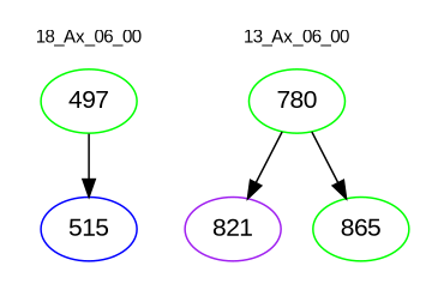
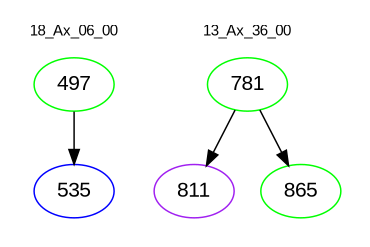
  digraph {
    fontname="Liberation Sans"
    node [color=green fontname="Liberation Sans"]
    edge [color=black fontname="Liberation Sans"]
    n1 [label=497]
-   n2 [color=blue label=515]
-   n3 [label=780]
-   n4 [color=purple label=821]
+   n2 [color=blue label=535]
+   n3 [label=781]
+   n4 [color=purple label=811]
    n5 [label=865]
    subgraph cluster_1 {
      color=white
      fontsize=10
      label="18_Ax_06_00"
      n1
      n2
    }
    subgraph cluster_2 {
      color=white
      fontsize=10
-     label="13_Ax_06_00"
+     label="13_Ax_36_00"
      n3
      n4
      n5
    }
    n1 -> n2
    n3 -> n4
    n3 -> n5
  }
